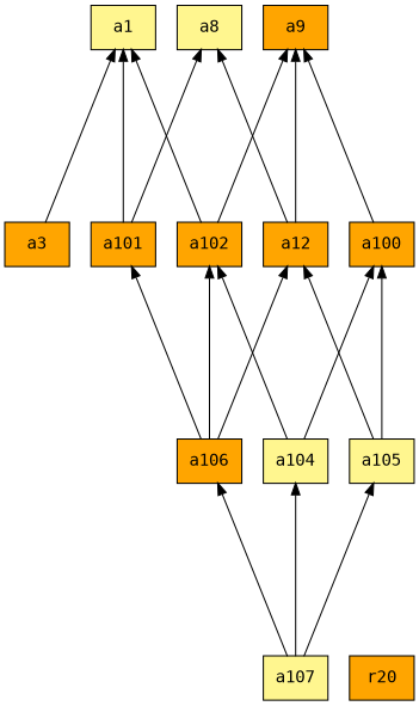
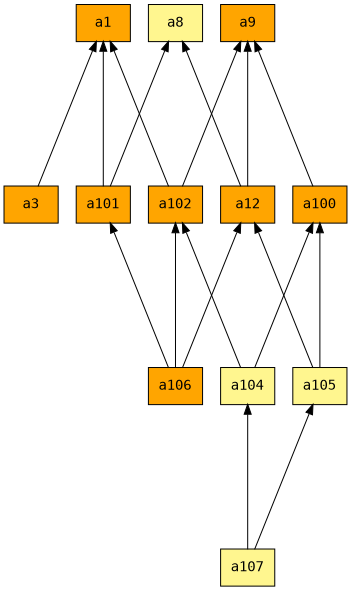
  digraph {
    fontname="DejaVu Sans Mono"
    rankdir=BT
    ranksep=2.0
    node [fillcolor=orange fontname="DejaVu Sans Mono" shape=record style=filled]
    edge [fontname="DejaVu Sans Mono"]
    n1 [label="{a102}"]
-   n2 [fillcolor=khaki1 label="{a1}"]
+   n2 [label="{a1}"]
    n3 [label="{a9}"]
    n4 [label="{a100}"]
    n5 [fillcolor=khaki1 label="{a8}"]
    n6 [label="{a106}"]
    n7 [label="{a12}"]
    n8 [label="{a101}"]
    n9 [fillcolor=khaki1 label="{a105}"]
    n10 [label="{a3}"]
    n11 [fillcolor=khaki1 label="{a107}"]
    n12 [fillcolor=khaki1 label="{a104}"]
-   n13 [label="{r20}"]
    n1 -> n2
    n1 -> n3
    n4 -> n3
    n6 -> n1
    n6 -> n7
    n6 -> n8
    n7 -> n3
    n7 -> n5
    n8 -> n2
    n8 -> n5
    n9 -> n4
    n9 -> n7
    n10 -> n2
-   n11 -> n6
    n11 -> n9
    n11 -> n12
    n12 -> n1
    n12 -> n4
  }
